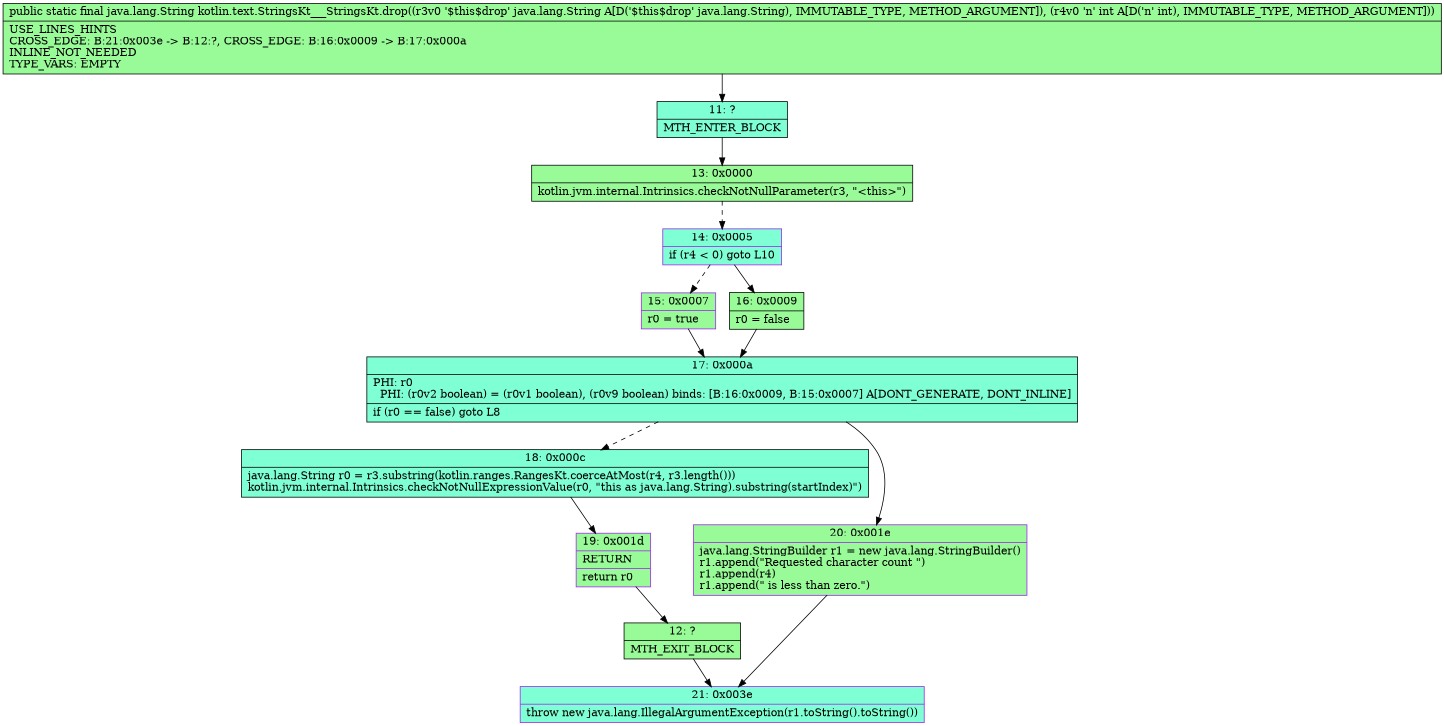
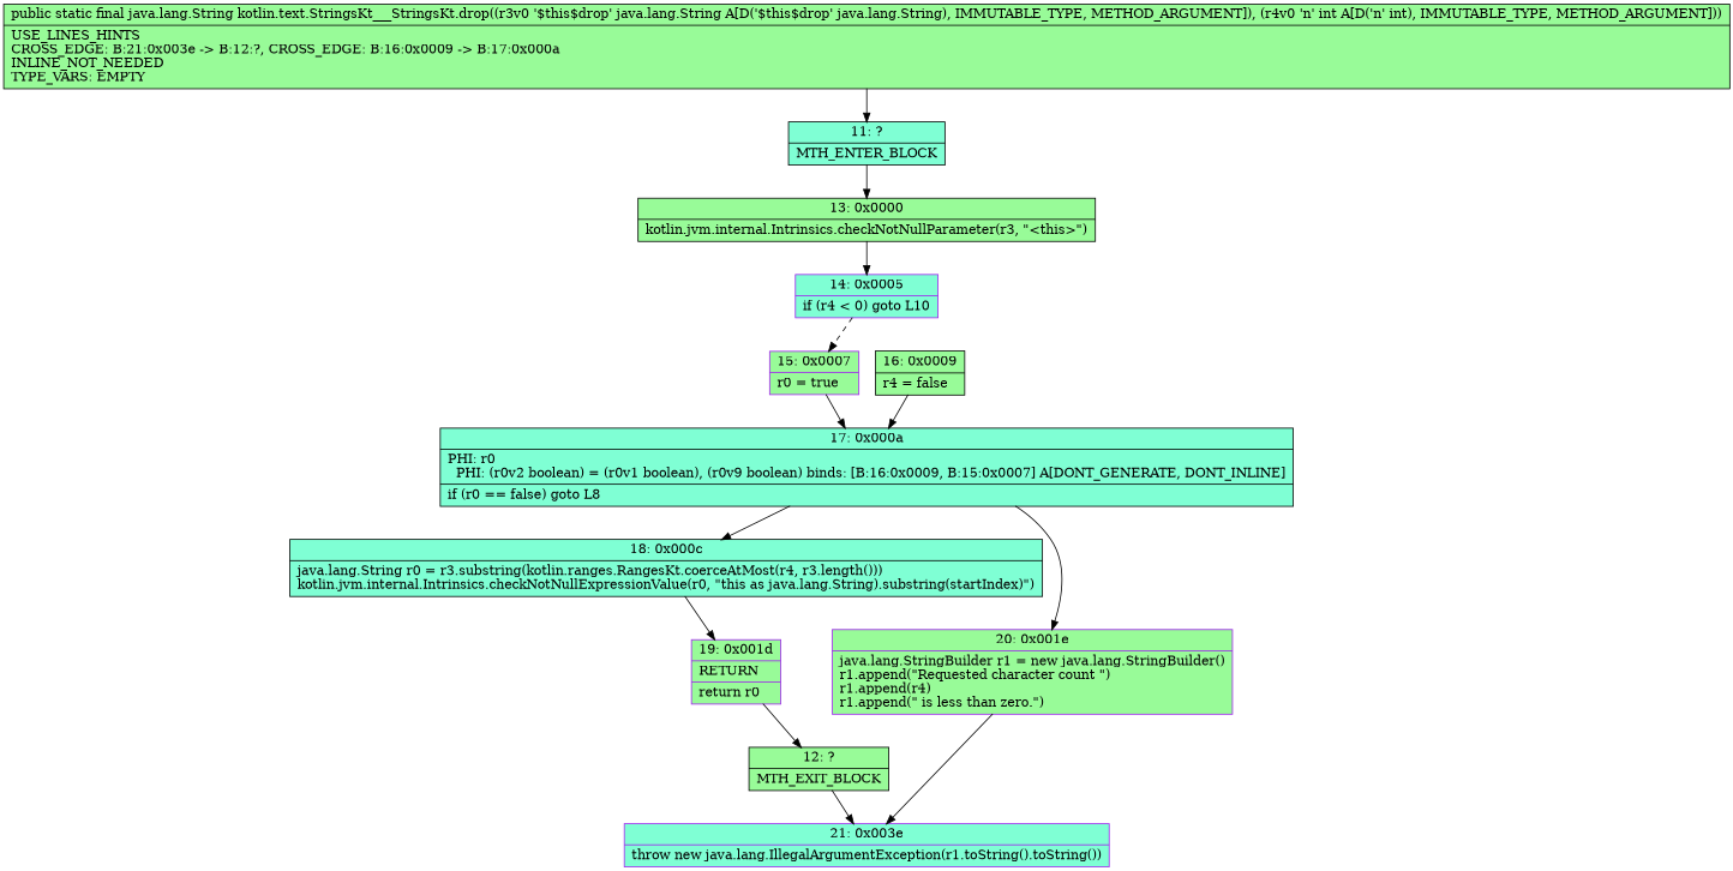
  digraph {
    node [color=black fillcolor=palegreen shape=record style=filled]
    n1 [fillcolor=aquamarine label="{11\:\ ?|MTH_ENTER_BLOCK\l}"]
    n2 [label="{13\:\ 0x0000|kotlin.jvm.internal.Intrinsics.checkNotNullParameter(r3, \"\<this\>\")\l}"]
    n3 [color=purple fillcolor=aquamarine label="{14\:\ 0x0005|if (r4 \< 0) goto L10\l}"]
    n4 [color=purple label="{15\:\ 0x0007|r0 = true\l}"]
-   n5 [label="{16\:\ 0x0009|r0 = false\l}"]
+   n5 [label="{16\:\ 0x0009|r4 = false\l}"]
    n6 [fillcolor=aquamarine label="{17\:\ 0x000a|PHI: r0 \l  PHI: (r0v2 boolean) = (r0v1 boolean), (r0v9 boolean) binds: [B:16:0x0009, B:15:0x0007] A[DONT_GENERATE, DONT_INLINE]\l|if (r0 == false) goto L8\l}"]
    n7 [fillcolor=aquamarine label="{18\:\ 0x000c|java.lang.String r0 = r3.substring(kotlin.ranges.RangesKt.coerceAtMost(r4, r3.length()))\lkotlin.jvm.internal.Intrinsics.checkNotNullExpressionValue(r0, \"this as java.lang.String).substring(startIndex)\")\l}"]
    n8 [color=purple label="{20\:\ 0x001e|java.lang.StringBuilder r1 = new java.lang.StringBuilder()\lr1.append(\"Requested character count \")\lr1.append(r4)\lr1.append(\" is less than zero.\")\l}"]
    n9 [color=purple label="{19\:\ 0x001d|RETURN\l|return r0\l}"]
    n10 [color=purple fillcolor=aquamarine label="{21\:\ 0x003e|throw new java.lang.IllegalArgumentException(r1.toString().toString())\l}"]
    n11 [label="{12\:\ ?|MTH_EXIT_BLOCK\l}"]
    n12 [label="{public static final java.lang.String kotlin.text.StringsKt___StringsKt.drop((r3v0 '$this$drop' java.lang.String A[D('$this$drop' java.lang.String), IMMUTABLE_TYPE, METHOD_ARGUMENT]), (r4v0 'n' int A[D('n' int), IMMUTABLE_TYPE, METHOD_ARGUMENT]))  | USE_LINES_HINTS\lCROSS_EDGE: B:21:0x003e \-\> B:12:?, CROSS_EDGE: B:16:0x0009 \-\> B:17:0x000a\lINLINE_NOT_NEEDED\lTYPE_VARS: EMPTY\l}"]
    n1 -> n2
-   n2 -> n3 [style=dashed]
+   n2 -> n3
    n3 -> n4 [style=dashed]
-   n3 -> n5
    n4 -> n6
    n5 -> n6
-   n6 -> n7 [style=dashed]
+   n6 -> n7 [style=solid]
    n6 -> n8
    n7 -> n9
    n8 -> n10
    n9 -> n11
    n11 -> n10
    n12 -> n1
  }
